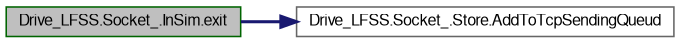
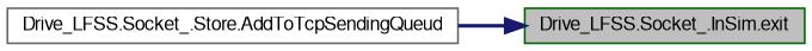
  digraph {
    rankdir=LR
    node [fontname=FreeSans fontsize=10 shape=record]
    n1 [color=darkgreen fillcolor=grey75 fontcolor=black height=0.2 label="Drive_LFSS.Socket_.InSim.exit" style=filled width=0.4]
    n2 [color=gray40 height=0.2 label="Drive_LFSS.Socket_.Store.AddToTcpSendingQueud" width=0.4]
-   n1 -> n2 [color=midnightblue fontname=FreeSans fontsize=10 labelfontname=FreeSans labelfontsize=10 style=bold]
+   n2 -> n1 [color=midnightblue fontname=FreeSans fontsize=10 labelfontname=FreeSans labelfontsize=10 style=bold]
  }
